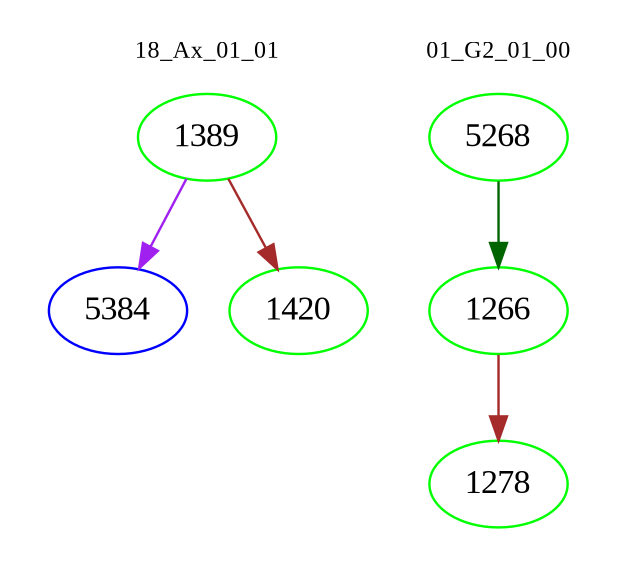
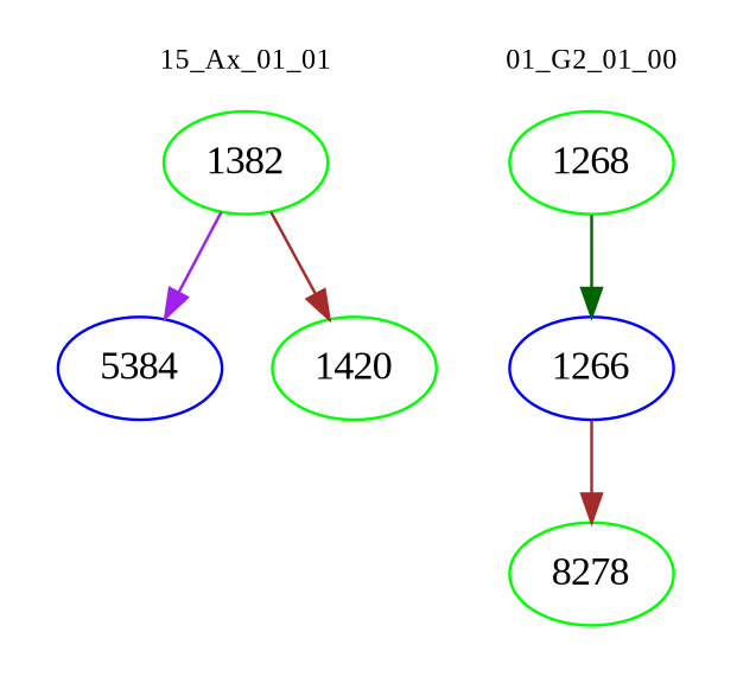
  digraph {
    fontname="Liberation Serif"
    node [color=green fontname="Liberation Serif"]
    edge [color=brown fontname="Liberation Serif"]
-   n1 [label=1389]
+   n1 [label=1382]
    n2 [color=blue label=5384]
    n3 [label=1420]
-   n4 [label=5268]
-   n5 [label=1266]
-   n6 [label=1278]
+   n4 [label=1268]
+   n5 [color=blue label=1266]
+   n6 [label=8278]
    subgraph cluster_1 {
      color=white
      fontsize=10
-     label="18_Ax_01_01"
+     label="15_Ax_01_01"
      n1
      n2
      n3
    }
    subgraph cluster_2 {
      color=white
      fontsize=10
      label="01_G2_01_00"
      n4
      n5
      n6
    }
    n1 -> n2 [color=purple]
    n1 -> n3
    n4 -> n5 [color=darkgreen]
    n5 -> n6
  }
